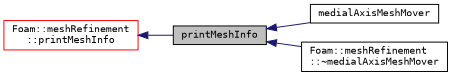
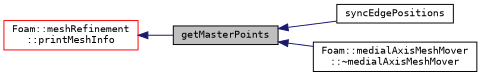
  digraph {
    fontname="DejaVu Sans Mono"
    rankdir=LR
    node [color=black fontname="DejaVu Sans Mono" fontsize=10 shape=record]
    edge [color=midnightblue dir=back fontname="DejaVu Sans Mono" fontsize=10 labelfontname=Helvetica labelfontsize=10 style=solid]
-   n1 [fillcolor=grey75 fontcolor=black height=0.2 label=printMeshInfo style=filled width=0.4]
-   n2 [height=0.2 label=medialAxisMeshMover width=0.4]
-   n3 [height=0.2 label="Foam::meshRefinement\l::~medialAxisMeshMover" width=0.4]
+   n1 [fillcolor=grey75 fontcolor=black height=0.2 label=getMasterPoints style=filled width=0.4]
+   n2 [height=0.2 label=syncEdgePositions width=0.4]
+   n3 [height=0.2 label="Foam::medialAxisMeshMover\l::~medialAxisMeshMover" width=0.4]
    n4 [color=red height=0.2 label="Foam::meshRefinement\l::printMeshInfo" width=0.4]
    n1 -> n2
    n1 -> n3
    n4 -> n1
  }
